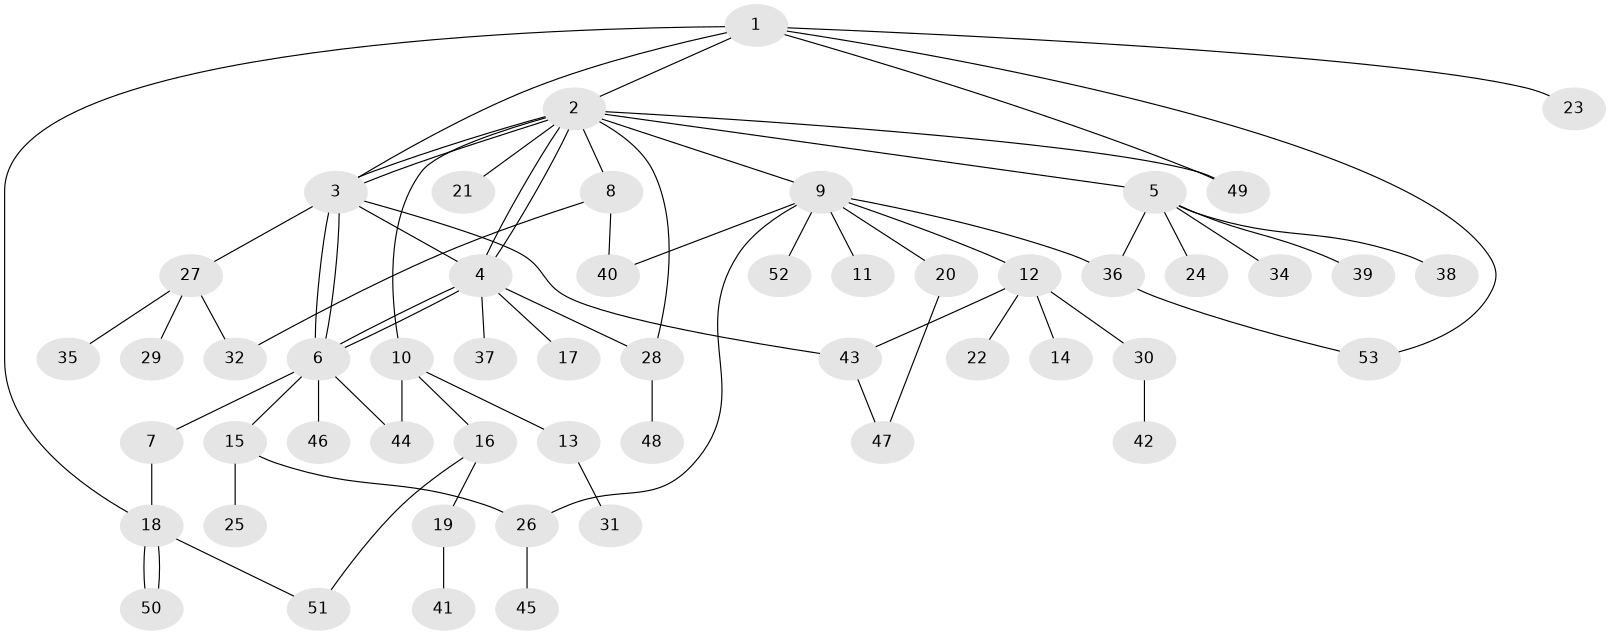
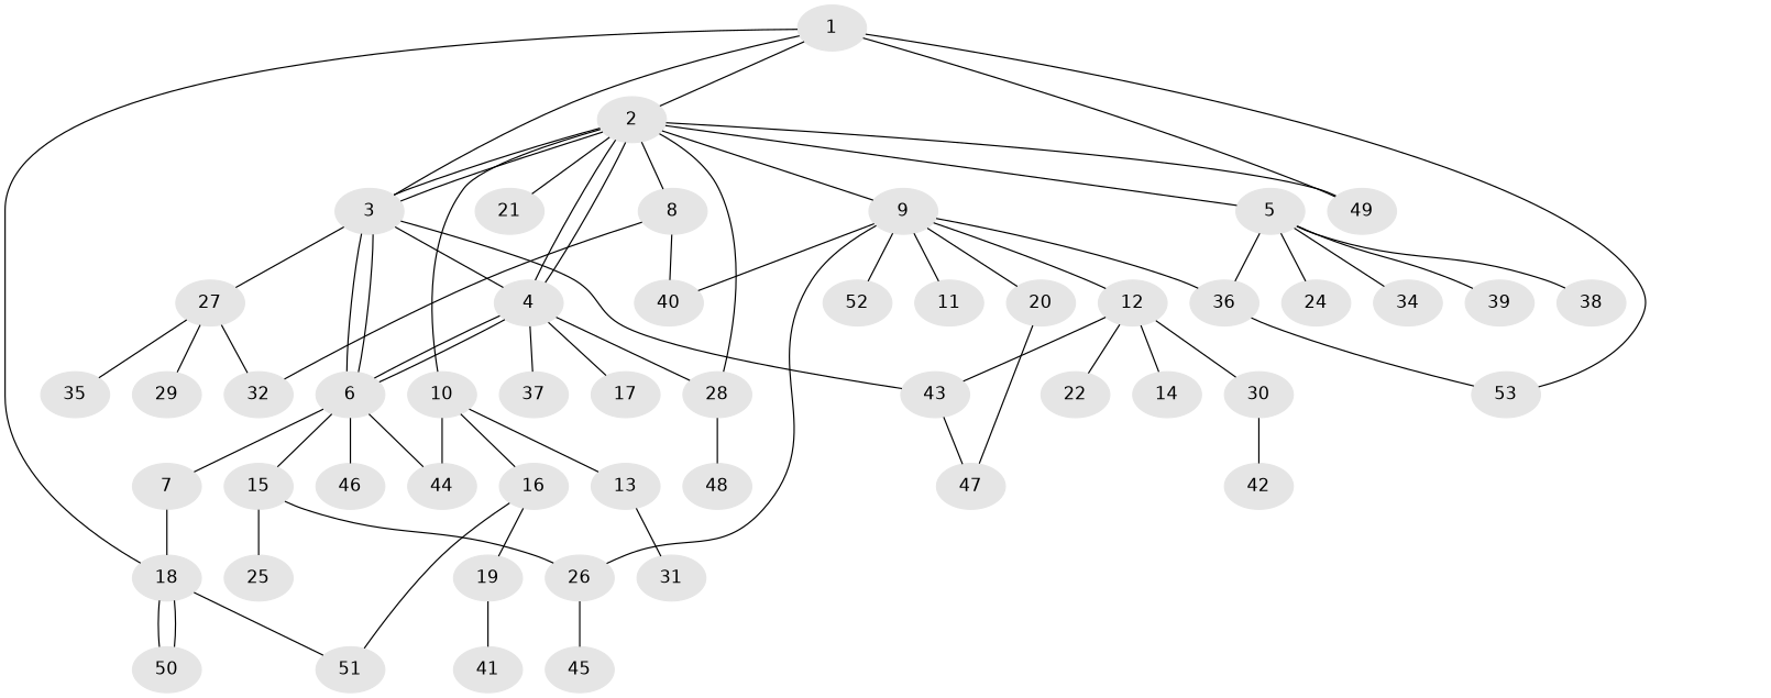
  graph {
    fontname="DejaVu Sans"
    node [color=gray90 fontname="DejaVu Sans" style=filled]
    edge [fontname="DejaVu Sans"]
    1
    2
    3
    18
-   23
    49
    53
    4
    5
    8
    9
    10
    21
    28
    6
    27
    43
    51
    50
    17
    37
    24
    34
    36
    38
    39
    32
    40
    11
    12
    20
    26
    52
    44
    13
    16
    48
    7
    15
    46
    29
    35
    47
    25
    14
    22
    30
    45
    31
    19
    42
    41
    1 -- 2
    1 -- 3
    1 -- 18
-   1 -- 23
    1 -- 49
    1 -- 53
    2 -- 3
    2 -- 3
    2 -- 49
    2 -- 4
    2 -- 4
    2 -- 5
    2 -- 8
    2 -- 9
    2 -- 10
    2 -- 21
    2 -- 28
    3 -- 4
    3 -- 6
    3 -- 6
    3 -- 27
    3 -- 43
    18 -- 51
    18 -- 50
    18 -- 50
    4 -- 28
    4 -- 6
    4 -- 6
    4 -- 17
    4 -- 37
    5 -- 24
    5 -- 34
    5 -- 36
    5 -- 38
    5 -- 39
    8 -- 32
    8 -- 40
    9 -- 36
    9 -- 40
    9 -- 11
    9 -- 12
    9 -- 20
    9 -- 26
    9 -- 52
    10 -- 44
    10 -- 13
    10 -- 16
    28 -- 48
    6 -- 44
    6 -- 7
    6 -- 15
    6 -- 46
    27 -- 32
    27 -- 29
    27 -- 35
    43 -- 47
    36 -- 53
    12 -- 43
    12 -- 14
    12 -- 22
    12 -- 30
    20 -- 47
    26 -- 45
    13 -- 31
    16 -- 51
    16 -- 19
    7 -- 18
    15 -- 26
    15 -- 25
    30 -- 42
    19 -- 41
  }
